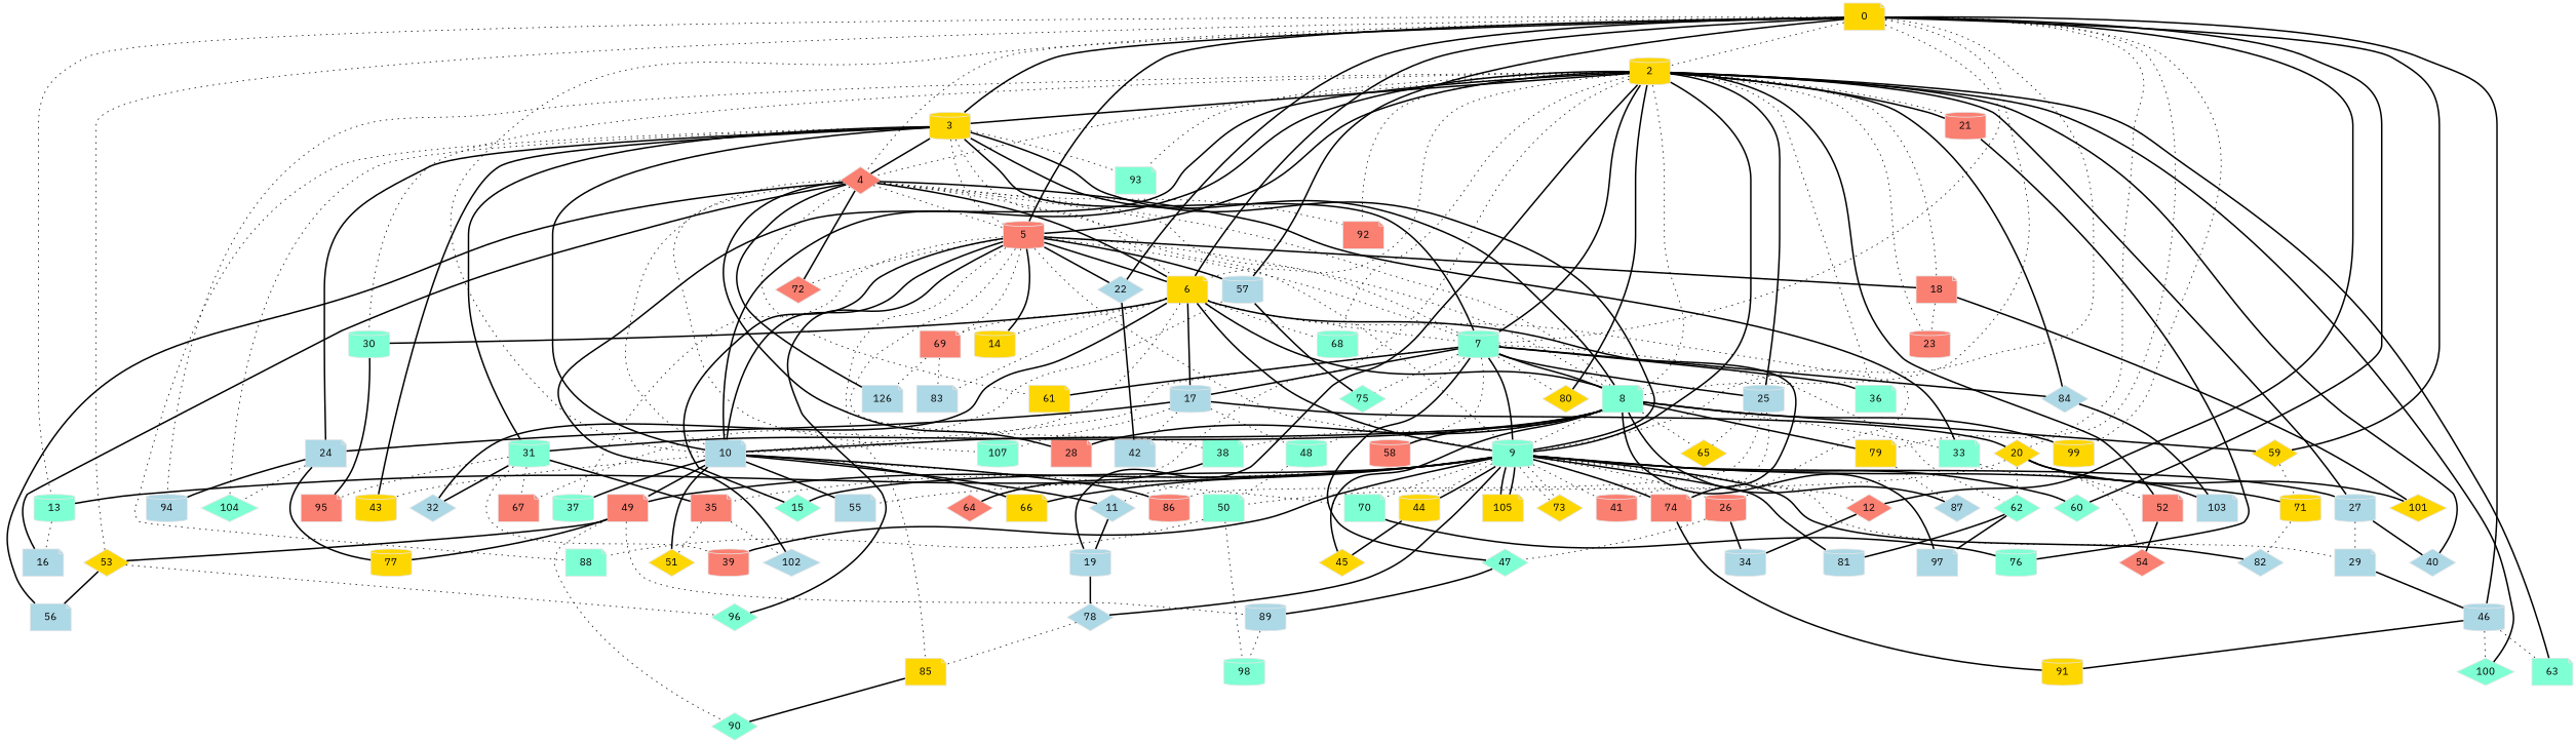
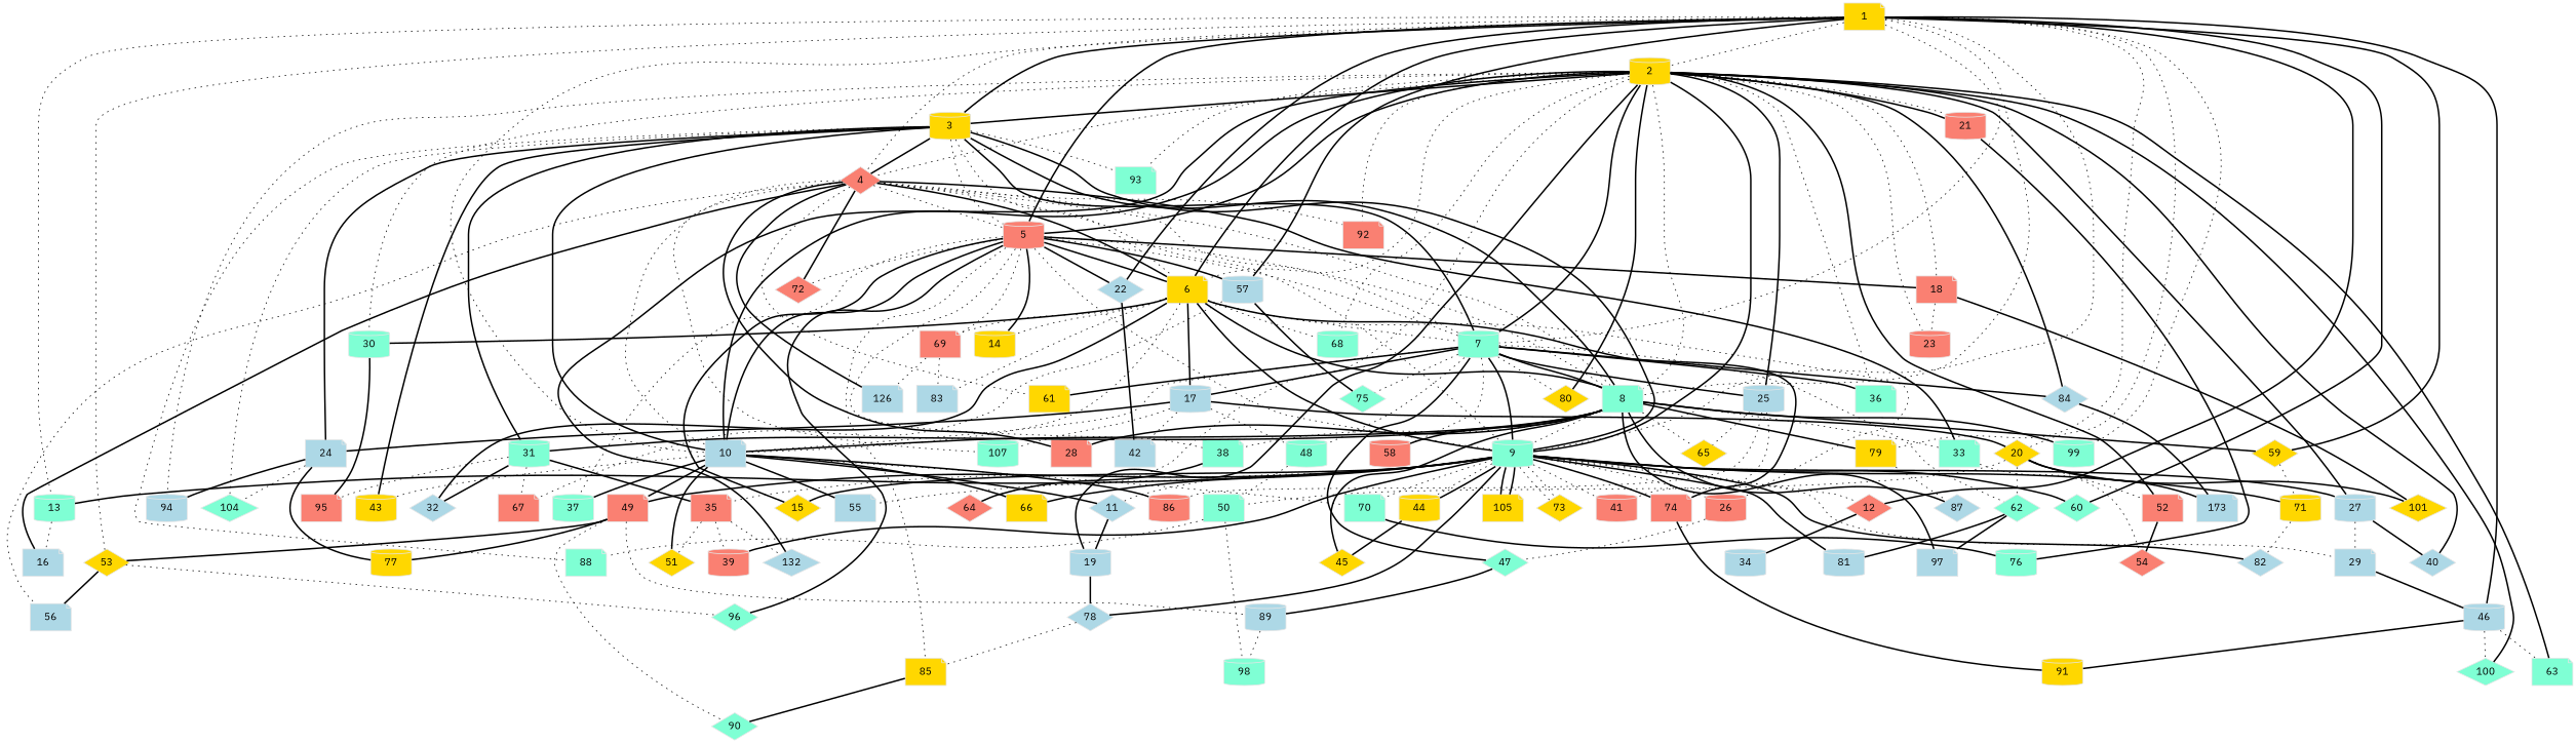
  graph {
    fontname="IBM Plex Sans"
    node [color=gray90 fillcolor=lightblue fontname="IBM Plex Sans" shape=cylinder style=filled]
    edge [fontname="IBM Plex Sans" style=bold]
-   1 [fillcolor=gold shape=note label=0]
+   1 [fillcolor=gold shape=note]
    2 [fillcolor=gold]
    3 [fillcolor=gold]
    4 [fillcolor=salmon shape=diamond]
    5 [fillcolor=salmon]
    6 [fillcolor=gold shape=note]
    7 [fillcolor=aquamarine]
    8 [fillcolor=aquamarine shape=note]
    9 [fillcolor=aquamarine]
    10 [shape=note]
    12 [fillcolor=salmon shape=diamond]
    13 [fillcolor=aquamarine]
    20 [fillcolor=gold shape=diamond]
    22 [shape=diamond]
    46
    53 [fillcolor=gold shape=diamond]
    57
    59 [fillcolor=gold shape=diamond]
    60 [fillcolor=aquamarine shape=diamond]
    79 [fillcolor=gold shape=note]
-   99 [fillcolor=gold]
+   99 [fillcolor=aquamarine]
    18 [fillcolor=salmon shape=note]
    19
    21 [fillcolor=salmon]
    23 [fillcolor=salmon]
    25
    27
    30 [fillcolor=aquamarine]
    36 [fillcolor=aquamarine shape=note]
    40 [shape=diamond]
    52 [fillcolor=salmon shape=note]
    63 [fillcolor=aquamarine shape=note]
    64 [fillcolor=salmon shape=diamond]
    68 [fillcolor=aquamarine]
    80 [fillcolor=gold shape=diamond]
    84 [shape=diamond]
    92 [fillcolor=salmon shape=note]
    93 [fillcolor=aquamarine shape=note]
    94
    100 [fillcolor=aquamarine shape=diamond]
-   102 [shape=diamond]
+   102 [shape=diamond label=132]
    24 [shape=note]
    31 [fillcolor=aquamarine]
    43 [fillcolor=gold]
    88 [fillcolor=aquamarine shape=note]
    104 [fillcolor=aquamarine shape=diamond]
    16 [shape=note]
    28 [fillcolor=salmon shape=note]
    33 [fillcolor=aquamarine shape=note]
    56 [shape=note]
    61 [fillcolor=gold shape=note]
    72 [fillcolor=salmon shape=diamond]
    n53 [label=126 shape=note]
    107 [fillcolor=aquamarine]
    14 [fillcolor=gold]
-   15 [fillcolor=aquamarine shape=diamond]
+   15 [fillcolor=gold shape=diamond]
    37 [fillcolor=aquamarine]
    38 [fillcolor=aquamarine shape=note]
    69 [fillcolor=salmon shape=note]
    85 [fillcolor=gold shape=note]
    96 [fillcolor=aquamarine shape=diamond]
    17
    26 [fillcolor=salmon]
    32 [shape=diamond]
    74 [fillcolor=salmon shape=note]
    83 [shape=note]
    47 [fillcolor=aquamarine shape=diamond]
    48 [fillcolor=aquamarine]
    58 [fillcolor=salmon]
    62 [fillcolor=aquamarine shape=diamond]
    75 [fillcolor=aquamarine shape=diamond]
    45 [fillcolor=gold shape=diamond]
    65 [fillcolor=gold shape=diamond]
    87 [shape=diamond]
    97 [shape=note]
    11 [shape=diamond]
    29 [shape=note]
    35 [fillcolor=salmon shape=note]
    39 [fillcolor=salmon]
    41 [fillcolor=salmon]
    44 [fillcolor=gold]
    49 [fillcolor=salmon shape=note]
    55 [shape=note]
    66 [fillcolor=gold shape=note]
    70 [fillcolor=aquamarine shape=note]
    71 [fillcolor=gold]
    73 [fillcolor=gold shape=diamond]
    78 [shape=diamond]
    81
    82 [shape=diamond]
    105 [fillcolor=gold shape=note]
    51 [fillcolor=gold shape=diamond]
    86 [fillcolor=salmon]
    34
    101 [fillcolor=gold shape=diamond]
    50 [fillcolor=aquamarine shape=note]
-   103 [shape=note]
+   103 [shape=note label=173]
    42 [shape=note]
    91 [fillcolor=gold]
    67 [fillcolor=salmon shape=note]
    76 [fillcolor=aquamarine]
    95 [fillcolor=salmon shape=note]
    54 [fillcolor=salmon shape=diamond]
    77 [fillcolor=gold]
    90 [fillcolor=aquamarine shape=diamond]
    89
    98 [fillcolor=aquamarine]
    1 -- 2 [style=dotted]
    1 -- 3
    1 -- 4 [style=dotted]
    1 -- 5
    1 -- 6
    1 -- 7 [style=dotted]
    1 -- 8 [style=dotted]
    1 -- 9 [style=dotted]
    1 -- 10 [style=dotted]
    1 -- 12
    1 -- 13 [style=dotted]
    1 -- 20 [style=dotted]
    1 -- 22
    1 -- 46
    1 -- 53 [style=dotted]
    1 -- 57
    1 -- 59
    1 -- 60
    1 -- 79 [style=dotted]
    1 -- 99 [style=dotted]
    2 -- 3
    2 -- 4 [style=dotted]
    2 -- 5
    2 -- 6 [style=dotted]
    2 -- 7
    2 -- 8 [style=dotted]
    2 -- 9
    2 -- 10
    2 -- 18 [style=dotted]
    2 -- 19
    2 -- 21
    2 -- 21 [style=dotted]
    2 -- 23 [style=dotted]
    2 -- 25
    2 -- 27
    2 -- 30 [style=dotted]
    2 -- 36 [style=dotted]
    2 -- 40
    2 -- 52
    2 -- 63
    2 -- 64 [style=dotted]
    2 -- 68 [style=dotted]
    2 -- 80
    2 -- 84
    2 -- 92 [style=dotted]
    2 -- 93 [style=dotted]
    2 -- 94 [style=dotted]
    2 -- 100
    2 -- 102
    3 -- 4
    3 -- 5 [style=dotted]
    3 -- 6 [style=dotted]
    3 -- 7
    3 -- 8
    3 -- 9
    3 -- 10
    3 -- 93 [style=dotted]
    3 -- 24
    3 -- 31
    3 -- 43
    3 -- 88 [style=dotted]
    3 -- 104 [style=dotted]
    4 -- 5 [style=dotted]
    4 -- 6
    4 -- 7 [style=dotted]
    4 -- 8 [style=dotted]
    4 -- 9 [style=dotted]
    4 -- 10 [style=dotted]
    4 -- 92 [style=dotted]
    4 -- 16
    4 -- 28
    4 -- 33
-   4 -- 56
+   4 -- 56 [style=dotted]
    4 -- 61 [style=dotted]
    4 -- 72
    4 -- n53
    4 -- 107 [style=dotted]
    5 -- 6
    5 -- 7 [style=dotted]
    5 -- 8 [style=dotted]
    5 -- 9 [style=dotted]
    5 -- 10
    5 -- 22
    5 -- 57
    5 -- 18
    5 -- 72 [style=dotted]
    5 -- 14
    5 -- 15
    5 -- 37 [style=dotted]
    5 -- 38 [style=dotted]
    5 -- 69 [style=dotted]
    5 -- 85 [style=dotted]
    5 -- 96
    6 -- 7 [style=dotted]
    6 -- 8
    6 -- 9
    6 -- 10 [style=dotted]
    6 -- 30
    6 -- 68 [style=dotted]
    6 -- 14 [style=dotted]
    6 -- 69 [style=dotted]
    6 -- 17
    6 -- 26 [style=dotted]
    6 -- 32
    6 -- 74
    6 -- 83 [style=dotted]
    7 -- 8
    7 -- 9
    7 -- 10 [style=dotted]
    7 -- 25
    7 -- 36
    7 -- 80 [style=dotted]
    7 -- 84
    7 -- 61
    7 -- 17
    7 -- 47
    7 -- 48 [style=dotted]
    7 -- 58 [style=dotted]
    7 -- 62 [style=dotted]
    7 -- 75 [style=dotted]
    8 -- 9 [style=dotted]
    8 -- 10
    8 -- 59
    8 -- 79
    8 -- 99
    8 -- 31
    8 -- 28
    8 -- 33 [style=dotted]
    8 -- 38 [style=dotted]
    8 -- 58
    8 -- 45
    8 -- 65 [style=dotted]
    8 -- 87
    8 -- 97
    9 -- 12 [style=dotted]
    9 -- 13
    9 -- 60
    9 -- 27
    9 -- 15
    9 -- 26 [style=dotted]
    9 -- 74
    9 -- 11 [style=dotted]
    9 -- 29 [style=dotted]
    9 -- 35 [style=dotted]
    9 -- 39
    9 -- 41 [style=dotted]
    9 -- 44 [style=dotted]
    9 -- 44
    9 -- 49
    9 -- 55 [style=dotted]
    9 -- 66
    9 -- 70 [style=dotted]
    9 -- 71
    9 -- 73 [style=dotted]
    9 -- 73 [style=dotted]
    9 -- 78
    9 -- 81
    9 -- 82
    9 -- 105
    9 -- 105
    10 -- 43 [style=dotted]
    10 -- 37
    10 -- 11
    10 -- 49
    10 -- 55
    10 -- 66
    10 -- 70 [style=dotted]
    10 -- 51
    10 -- 86
    12 -- 34
    13 -- 16 [style=dotted]
    20 -- 52 [style=dotted]
    20 -- 62 [style=dotted]
    20 -- 101
    20 -- 50 [style=dotted]
    20 -- 103
    22 -- 42
    46 -- 63 [style=dotted]
    46 -- 100 [style=dotted]
    46 -- 91
    53 -- 56
    53 -- 96 [style=dotted]
    57 -- 75
    57 -- 67 [style=dotted]
    59 -- 71 [style=dotted]
    79 -- 87 [style=dotted]
    18 -- 23 [style=dotted]
    18 -- 101
    19 -- 78
    21 -- 76
    25 -- 65 [style=dotted]
    25 -- 41 [style=dotted]
    25 -- 86 [style=dotted]
    27 -- 40
    27 -- 29 [style=dotted]
    30 -- 95
    52 -- 54
    84 -- 103
    24 -- 94
    24 -- 104 [style=dotted]
    24 -- 77
    31 -- 32
    31 -- 35
-   31 -- 39 [style=dotted]
+   35 -- 39 [style=dotted]
    31 -- 67 [style=dotted]
    31 -- 95 [style=dotted]
    33 -- 54 [style=dotted]
    38 -- 64
    69 -- n53 [style=dotted]
    69 -- 83 [style=dotted]
    85 -- 90
    17 -- 20
    17 -- 24
    17 -- 107 [style=dotted]
    17 -- 48 [style=dotted]
    17 -- 42 [style=dotted]
    26 -- 47 [style=dotted]
-   26 -- 34
    74 -- 91
    47 -- 89
    48 -- 50 [style=dotted]
    62 -- 97
    62 -- 81
    11 -- 19
    29 -- 46
    35 -- 102 [style=dotted]
    35 -- 51 [style=dotted]
    44 -- 45
    49 -- 53
    49 -- 77
    49 -- 90 [style=dotted]
    49 -- 89 [style=dotted]
    70 -- 76
    71 -- 82 [style=dotted]
    78 -- 85 [style=dotted]
    50 -- 88 [style=dotted]
    50 -- 98 [style=dotted]
    89 -- 98 [style=dotted]
  }
